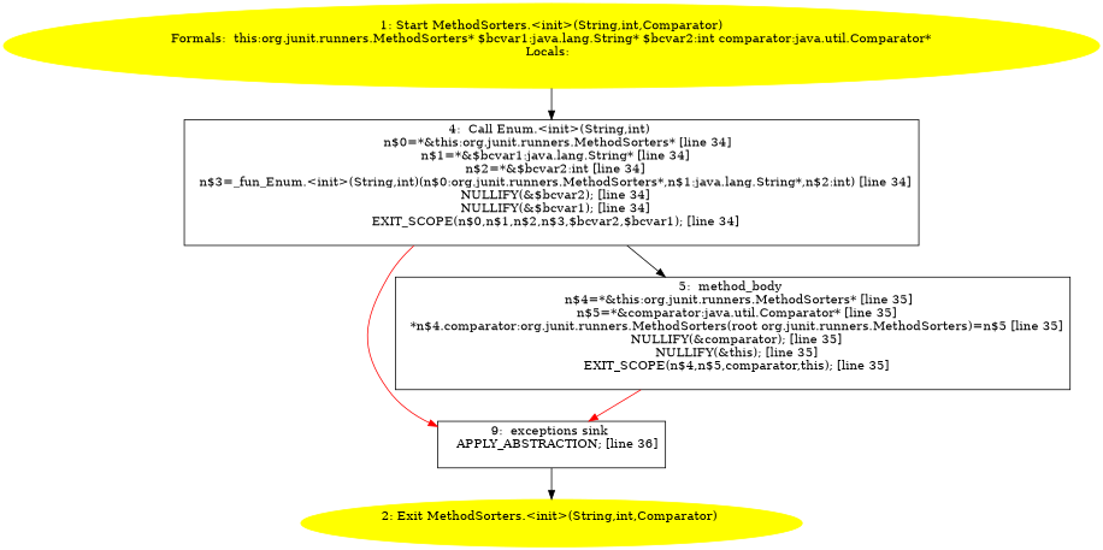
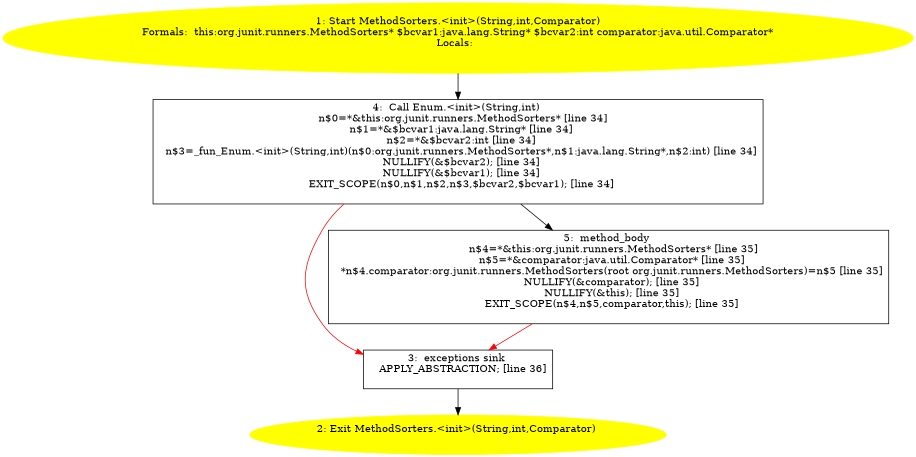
  digraph {
    node [shape=box]
    n1 [color=yellow label="1: Start MethodSorters.<init>(String,int,Comparator)\nFormals:  this:org.junit.runners.MethodSorters* $bcvar1:java.lang.String* $bcvar2:int comparator:java.util.Comparator*\nLocals:  \n  " style=filled shape=""]
    n2 [label="4:  Call Enum.<init>(String,int) \n   n$0=*&this:org.junit.runners.MethodSorters* [line 34]\n  n$1=*&$bcvar1:java.lang.String* [line 34]\n  n$2=*&$bcvar2:int [line 34]\n  n$3=_fun_Enum.<init>(String,int)(n$0:org.junit.runners.MethodSorters*,n$1:java.lang.String*,n$2:int) [line 34]\n  NULLIFY(&$bcvar2); [line 34]\n  NULLIFY(&$bcvar1); [line 34]\n  EXIT_SCOPE(n$0,n$1,n$2,n$3,$bcvar2,$bcvar1); [line 34]\n "]
-   n3 [label="9:  exceptions sink \n   APPLY_ABSTRACTION; [line 36]\n "]
+   n3 [label="3:  exceptions sink \n   APPLY_ABSTRACTION; [line 36]\n "]
    n4 [label="5:  method_body \n   n$4=*&this:org.junit.runners.MethodSorters* [line 35]\n  n$5=*&comparator:java.util.Comparator* [line 35]\n  *n$4.comparator:org.junit.runners.MethodSorters(root org.junit.runners.MethodSorters)=n$5 [line 35]\n  NULLIFY(&comparator); [line 35]\n  NULLIFY(&this); [line 35]\n  EXIT_SCOPE(n$4,n$5,comparator,this); [line 35]\n "]
    n5 [color=yellow label="2: Exit MethodSorters.<init>(String,int,Comparator) \n  " style=filled shape=""]
    n1 -> n2
    n2 -> n3 [color=red]
    n2 -> n4
    n3 -> n5
    n4 -> n3 [color=red]
  }
